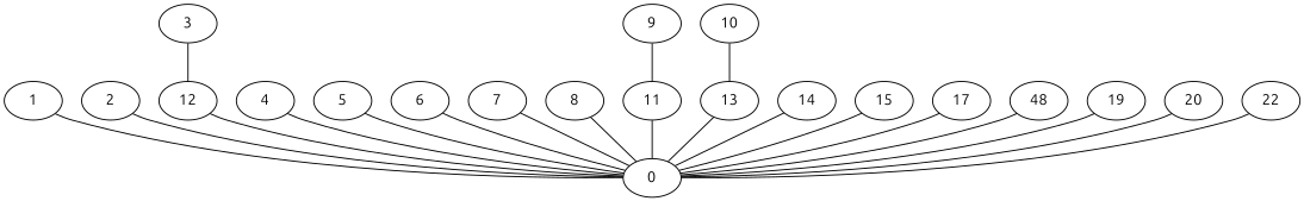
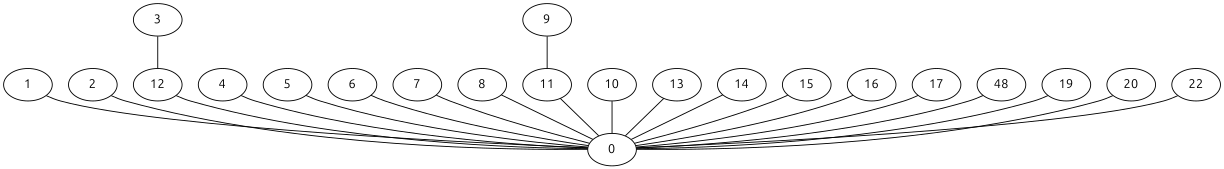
  graph {
    fontname=Ubuntu
    node [fontname=Ubuntu]
    edge [fontname=Ubuntu]
    1
    0
    2
    3
    12
    4
    5
    6
    7
    8
    9
    11
    10
    13
    14
    15
+   16
    17
    n19 [label=48]
    19
    20
    n22 [label=22]
    1 -- 0
    2 -- 0
    3 -- 12
    12 -- 0
    4 -- 0
    5 -- 0
    6 -- 0
    7 -- 0
    8 -- 0
    9 -- 11
    11 -- 0
-   10 -- 13
+   10 -- 0
    13 -- 0
    14 -- 0
    15 -- 0
+   16 -- 0
    17 -- 0
    n19 -- 0
    19 -- 0
    20 -- 0
    n22 -- 0
  }
